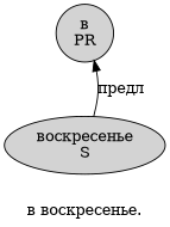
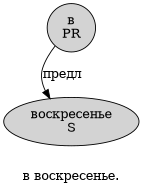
  digraph {
    label="в воскресенье."
    node [fillcolor=lightgray penwidth=1 shape=ellipse style=filled]
    n1 [label="в\nPR"]
    n2 [label="воскресенье\nS"]
-   n2 -> n1 [label="предл"]
+   n1 -> n2 [label="предл"]
  }
